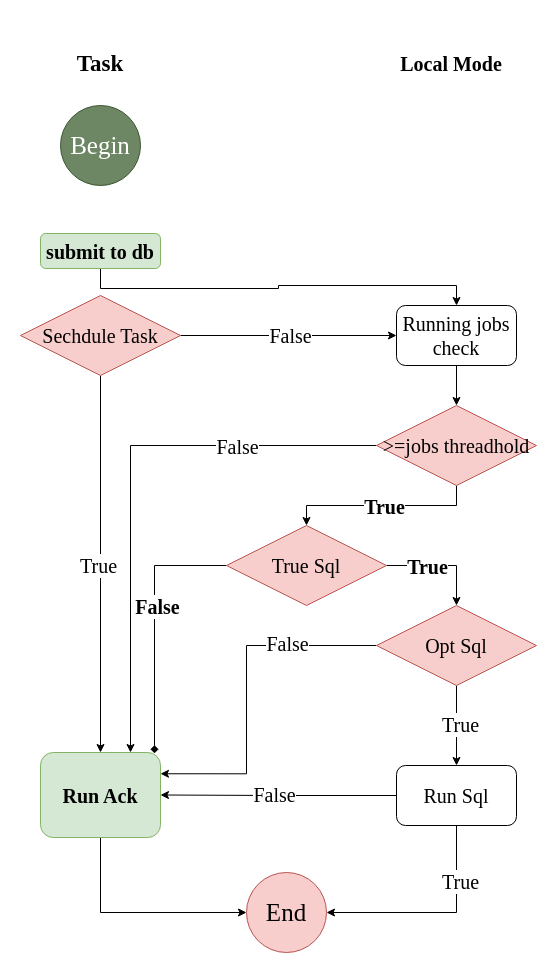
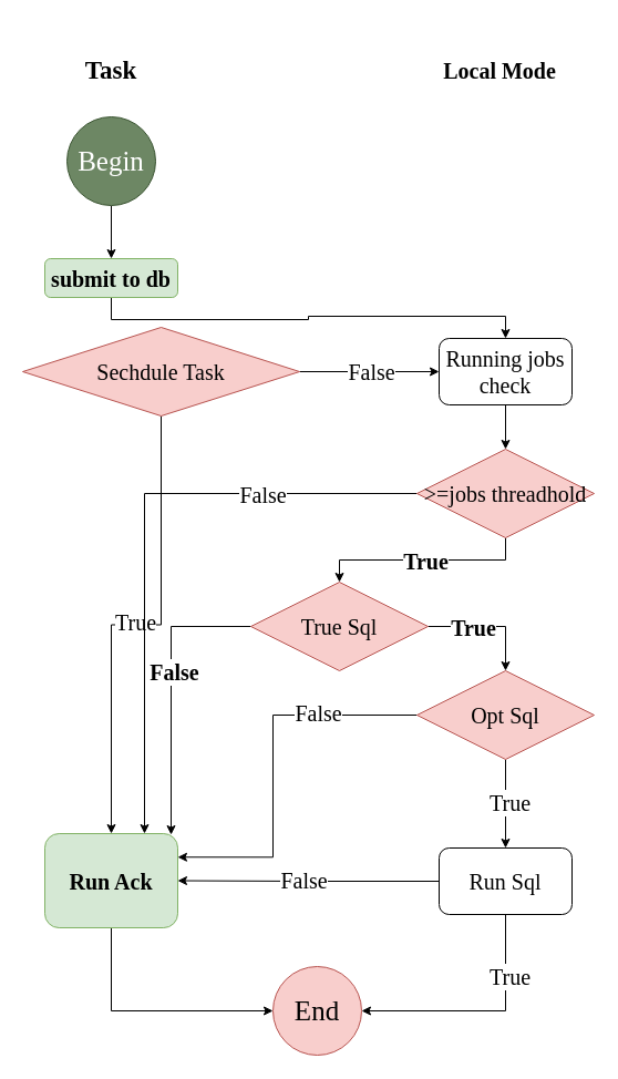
  <mxCell id="0" />
  <mxCell id="1" parent="0" />
  <mxCell id="2" value="&lt;font face=&quot;Ma Shan Zheng&quot; style=&quot;font-size: 20px;&quot;&gt;Local Mode&lt;br style=&quot;font-size: 20px;&quot;&gt;&lt;/font&gt;" style="text;strokeColor=none;align=center;fillColor=none;html=1;verticalAlign=middle;whiteSpace=wrap;rounded=0;fontSize=20;fontStyle=1" vertex="1" parent="1"><mxGeometry x="386" y="47.5" width="130" height="30" as="geometry" /></mxCell>
  <mxCell id="3" value="&lt;font size=&quot;1&quot; face=&quot;Dancing Script&quot;&gt;&lt;b style=&quot;font-size: 23px;&quot;&gt;Task&lt;/b&gt;&lt;/font&gt;" style="text;strokeColor=none;align=center;fillColor=none;html=1;verticalAlign=middle;whiteSpace=wrap;rounded=0;movable=1;resizable=1;rotatable=1;deletable=1;editable=1;locked=0;connectable=1;container=0;" vertex="1" parent="1"><mxGeometry x="30" y="20" width="140" height="85" as="geometry" /></mxCell>
  <mxCell id="4" style="edgeStyle=orthogonalEdgeStyle;rounded=0;orthogonalLoop=1;jettySize=auto;html=1;exitX=0.5;exitY=1;exitDx=0;exitDy=0;" edge="1" parent="1" source="5" target="14"><mxGeometry relative="1" as="geometry" /></mxCell>
  <mxCell id="5" value="&lt;font data-font-src=&quot;https://fonts.googleapis.com/css?family=Ma+Shan+Zheng&quot; face=&quot;Ma Shan Zheng&quot; size=&quot;1&quot;&gt;&lt;b style=&quot;font-size: 20px;&quot;&gt;submit to db&lt;/b&gt;&lt;/font&gt;" style="rounded=1;whiteSpace=wrap;html=1;fillColor=#d5e8d4;strokeColor=#82b366;movable=1;resizable=1;rotatable=1;deletable=1;editable=1;locked=0;connectable=1;container=0;" vertex="1" parent="1"><mxGeometry x="40" y="233" width="120" height="35" as="geometry" /></mxCell>
  <mxCell id="6" style="edgeStyle=orthogonalEdgeStyle;rounded=0;orthogonalLoop=1;jettySize=auto;html=1;exitX=0.5;exitY=1;exitDx=0;exitDy=0;entryX=0;entryY=0.5;entryDx=0;entryDy=0;" edge="1" parent="1" source="7" target="35"><mxGeometry relative="1" as="geometry" /></mxCell>
  <mxCell id="7" value="&lt;font style=&quot;font-size: 20px;&quot; face=&quot;Ma Shan Zheng&quot;&gt;&lt;b&gt;Run Ack&lt;/b&gt;&lt;/font&gt;" style="rounded=1;whiteSpace=wrap;html=1;movable=1;resizable=1;rotatable=1;deletable=1;editable=1;locked=0;connectable=1;container=0;fillColor=#d5e8d4;strokeColor=#82b366;" vertex="1" parent="1"><mxGeometry x="40" y="752" width="120" height="85" as="geometry" /></mxCell>
  <mxCell id="8" style="edgeStyle=orthogonalEdgeStyle;rounded=0;orthogonalLoop=1;jettySize=auto;html=1;exitX=1;exitY=0.5;exitDx=0;exitDy=0;entryX=0;entryY=0.5;entryDx=0;entryDy=0;" edge="1" parent="1" source="12" target="14"><mxGeometry relative="1" as="geometry" /></mxCell>
  <mxCell id="9" value="&lt;font style=&quot;font-size: 20px;&quot; face=&quot;Ma Shan Zheng&quot;&gt;False&lt;/font&gt;" style="edgeLabel;html=1;align=center;verticalAlign=middle;resizable=0;points=[];" vertex="1" connectable="0" parent="8"><mxGeometry x="0.009" y="1" relative="1" as="geometry"><mxPoint as="offset" /></mxGeometry></mxCell>
  <mxCell id="10" style="edgeStyle=orthogonalEdgeStyle;rounded=0;orthogonalLoop=1;jettySize=auto;html=1;exitX=0.5;exitY=1;exitDx=0;exitDy=0;entryX=0.5;entryY=0;entryDx=0;entryDy=0;" edge="1" parent="1" source="12" target="7"><mxGeometry relative="1" as="geometry" /></mxCell>
  <mxCell id="11" value="&lt;font style=&quot;font-size: 20px;&quot; face=&quot;Ma Shan Zheng&quot;&gt;True&lt;/font&gt;" style="edgeLabel;html=1;align=center;verticalAlign=middle;resizable=0;points=[];" vertex="1" connectable="0" parent="10"><mxGeometry x="0.005" y="-3" relative="1" as="geometry"><mxPoint as="offset" /></mxGeometry></mxCell>
- <mxCell id="12" value="&lt;font face=&quot;Ma Shan Zheng&quot; style=&quot;font-size: 20px;&quot;&gt;Sechdule Task&lt;/font&gt;" style="rhombus;whiteSpace=wrap;html=1;fontSize=20;movable=1;resizable=1;rotatable=1;deletable=1;editable=1;locked=0;connectable=1;container=0;fillColor=#f8cecc;strokeColor=#b85450;" vertex="1" parent="1"><mxGeometry x="20" y="295" width="160" height="80" as="geometry" /></mxCell>
+ <mxCell id="12" value="&lt;font face=&quot;Ma Shan Zheng&quot; style=&quot;font-size: 20px;&quot;&gt;Sechdule Task&lt;/font&gt;" style="rhombus;whiteSpace=wrap;html=1;fontSize=20;movable=1;resizable=1;rotatable=1;deletable=1;editable=1;locked=0;connectable=1;container=0;fillColor=#f8cecc;strokeColor=#b85450;" vertex="1" parent="1"><mxGeometry x="20" y="295" width="250" height="80" as="geometry" /></mxCell>
  <mxCell id="13" style="edgeStyle=orthogonalEdgeStyle;rounded=0;orthogonalLoop=1;jettySize=auto;html=1;exitX=0.5;exitY=1;exitDx=0;exitDy=0;entryX=0.5;entryY=0;entryDx=0;entryDy=0;" edge="1" parent="1" source="14" target="19"><mxGeometry relative="1" as="geometry" /></mxCell>
  <mxCell id="14" value="&lt;font face=&quot;Ma Shan Zheng&quot; style=&quot;font-size: 20px;&quot;&gt;Running jobs check&lt;/font&gt;" style="rounded=1;whiteSpace=wrap;html=1;fontSize=20;" vertex="1" parent="1"><mxGeometry x="396" y="305" width="120" height="60" as="geometry" /></mxCell>
  <mxCell id="15" style="edgeStyle=orthogonalEdgeStyle;rounded=0;orthogonalLoop=1;jettySize=auto;html=1;exitX=0;exitY=0.5;exitDx=0;exitDy=0;entryX=0.75;entryY=0;entryDx=0;entryDy=0;" edge="1" parent="1" source="19" target="7"><mxGeometry relative="1" as="geometry" /></mxCell>
  <mxCell id="16" value="&lt;font style=&quot;font-size: 20px;&quot; face=&quot;Ma Shan Zheng&quot;&gt;False&lt;/font&gt;" style="edgeLabel;html=1;align=center;verticalAlign=middle;resizable=0;points=[];" vertex="1" connectable="0" parent="15"><mxGeometry x="-0.037" y="-1" relative="1" as="geometry"><mxPoint x="107" y="-20" as="offset" /></mxGeometry></mxCell>
  <mxCell id="17" style="edgeStyle=orthogonalEdgeStyle;rounded=0;orthogonalLoop=1;jettySize=auto;html=1;exitX=0.5;exitY=1;exitDx=0;exitDy=0;entryX=0.5;entryY=0;entryDx=0;entryDy=0;" edge="1" parent="1" source="19" target="24"><mxGeometry relative="1" as="geometry" /></mxCell>
  <mxCell id="18" value="&lt;font style=&quot;font-size: 20px;&quot; face=&quot;Ma Shan Zheng&quot;&gt;&lt;b&gt;True&lt;/b&gt;&lt;/font&gt;" style="edgeLabel;html=1;align=center;verticalAlign=middle;resizable=0;points=[];" vertex="1" connectable="0" parent="17"><mxGeometry x="-0.24" relative="1" as="geometry"><mxPoint x="-21" as="offset" /></mxGeometry></mxCell>
  <mxCell id="19" value="&lt;font face=&quot;Ma Shan Zheng&quot; style=&quot;font-size: 20px;&quot;&gt;&amp;gt;=jobs threadhold&lt;/font&gt;" style="rhombus;whiteSpace=wrap;html=1;fontSize=20;movable=1;resizable=1;rotatable=1;deletable=1;editable=1;locked=0;connectable=1;container=0;fillColor=#f8cecc;strokeColor=#b85450;" vertex="1" parent="1"><mxGeometry x="376" y="405" width="160" height="80" as="geometry" /></mxCell>
  <mxCell id="20" style="edgeStyle=orthogonalEdgeStyle;rounded=0;orthogonalLoop=1;jettySize=auto;html=1;exitX=1;exitY=0.5;exitDx=0;exitDy=0;entryX=0.5;entryY=0;entryDx=0;entryDy=0;" edge="1" parent="1" source="24" target="29"><mxGeometry relative="1" as="geometry"><mxPoint x="276" y="542" as="sourcePoint" /></mxGeometry></mxCell>
  <mxCell id="21" value="&lt;font style=&quot;font-size: 20px;&quot; face=&quot;Ma Shan Zheng&quot;&gt;&lt;b&gt;True&lt;/b&gt;&lt;/font&gt;" style="edgeLabel;html=1;align=center;verticalAlign=middle;resizable=0;points=[];" vertex="1" connectable="0" parent="20"><mxGeometry x="-0.133" y="-1" relative="1" as="geometry"><mxPoint x="-8" y="-1" as="offset" /></mxGeometry></mxCell>
- <mxCell id="22" style="edgeStyle=orthogonalEdgeStyle;rounded=0;orthogonalLoop=1;jettySize=auto;html=1;exitX=0;exitY=0.5;exitDx=0;exitDy=0;entryX=0.95;entryY=0.012;entryDx=0;entryDy=0;entryPerimeter=0;endArrow=diamond;" edge="1" parent="1" source="24" target="7"><mxGeometry relative="1" as="geometry"><mxPoint x="166" y="805" as="targetPoint" /></mxGeometry></mxCell>
+ <mxCell id="22" style="edgeStyle=orthogonalEdgeStyle;rounded=0;orthogonalLoop=1;jettySize=auto;html=1;exitX=0;exitY=0.5;exitDx=0;exitDy=0;entryX=0.95;entryY=0.012;entryDx=0;entryDy=0;entryPerimeter=0;" edge="1" parent="1" source="24" target="7"><mxGeometry relative="1" as="geometry"><mxPoint x="166" y="805" as="targetPoint" /></mxGeometry></mxCell>
  <mxCell id="23" value="&lt;font style=&quot;font-size: 20px;&quot; face=&quot;Ma Shan Zheng&quot;&gt;&lt;b&gt;False&lt;/b&gt;&lt;/font&gt;" style="edgeLabel;html=1;align=center;verticalAlign=middle;resizable=0;points=[];" vertex="1" connectable="0" parent="22"><mxGeometry x="-0.332" y="2" relative="1" as="geometry"><mxPoint y="25" as="offset" /></mxGeometry></mxCell>
  <mxCell id="24" value="&lt;font face=&quot;Ma Shan Zheng&quot; style=&quot;font-size: 20px;&quot;&gt;True Sql&lt;/font&gt;" style="rhombus;whiteSpace=wrap;html=1;fontSize=20;movable=1;resizable=1;rotatable=1;deletable=1;editable=1;locked=0;connectable=1;container=0;fillColor=#f8cecc;strokeColor=#b85450;" vertex="1" parent="1"><mxGeometry x="226" y="525" width="160" height="80" as="geometry" /></mxCell>
  <mxCell id="25" style="edgeStyle=orthogonalEdgeStyle;rounded=0;orthogonalLoop=1;jettySize=auto;html=1;exitX=0.5;exitY=1;exitDx=0;exitDy=0;" edge="1" parent="1" source="29" target="34"><mxGeometry relative="1" as="geometry" /></mxCell>
  <mxCell id="26" value="&lt;font style=&quot;font-size: 20px;&quot; face=&quot;Ma Shan Zheng&quot;&gt;True&lt;/font&gt;" style="edgeLabel;html=1;align=center;verticalAlign=middle;resizable=0;points=[];" vertex="1" connectable="0" parent="25"><mxGeometry x="-0.04" y="3" relative="1" as="geometry"><mxPoint as="offset" /></mxGeometry></mxCell>
  <mxCell id="27" style="edgeStyle=orthogonalEdgeStyle;rounded=0;orthogonalLoop=1;jettySize=auto;html=1;exitX=0;exitY=0.5;exitDx=0;exitDy=0;entryX=1;entryY=0.25;entryDx=0;entryDy=0;" edge="1" parent="1" source="29" target="7"><mxGeometry relative="1" as="geometry"><Array as="points"><mxPoint x="246" y="645" /><mxPoint x="246" y="773" /></Array></mxGeometry></mxCell>
  <mxCell id="28" value="&lt;font style=&quot;font-size: 20px;&quot; data-font-src=&quot;https://fonts.googleapis.com/css?family=Ma+Shan+Zheng&quot; face=&quot;Ma Shan Zheng&quot;&gt;False&lt;/font&gt;" style="edgeLabel;html=1;align=center;verticalAlign=middle;resizable=0;points=[];" vertex="1" connectable="0" parent="27"><mxGeometry x="-0.379" y="-3" relative="1" as="geometry"><mxPoint x="17" as="offset" /></mxGeometry></mxCell>
  <mxCell id="29" value="&lt;font face=&quot;Ma Shan Zheng&quot; style=&quot;font-size: 20px;&quot;&gt;Opt Sql&lt;/font&gt;" style="rhombus;whiteSpace=wrap;html=1;fontSize=20;movable=1;resizable=1;rotatable=1;deletable=1;editable=1;locked=0;connectable=1;container=0;fillColor=#f8cecc;strokeColor=#b85450;" vertex="1" parent="1"><mxGeometry x="376" y="605" width="160" height="80" as="geometry" /></mxCell>
  <mxCell id="30" style="edgeStyle=orthogonalEdgeStyle;rounded=0;orthogonalLoop=1;jettySize=auto;html=1;exitX=0;exitY=0.5;exitDx=0;exitDy=0;entryX=1;entryY=0.5;entryDx=0;entryDy=0;" edge="1" parent="1" source="34" target="7"><mxGeometry relative="1" as="geometry" /></mxCell>
  <mxCell id="31" value="&lt;font data-font-src=&quot;https://fonts.googleapis.com/css?family=Ma+Shan+Zheng&quot; face=&quot;Ma Shan Zheng&quot; style=&quot;font-size: 20px;&quot;&gt;False&lt;/font&gt;" style="edgeLabel;html=1;align=center;verticalAlign=middle;resizable=0;points=[];" vertex="1" connectable="0" parent="30"><mxGeometry x="0.036" y="-1" relative="1" as="geometry"><mxPoint as="offset" /></mxGeometry></mxCell>
  <mxCell id="32" style="edgeStyle=orthogonalEdgeStyle;rounded=0;orthogonalLoop=1;jettySize=auto;html=1;exitX=0.5;exitY=1;exitDx=0;exitDy=0;entryX=1;entryY=0.5;entryDx=0;entryDy=0;" edge="1" parent="1" source="34" target="35"><mxGeometry relative="1" as="geometry" /></mxCell>
  <mxCell id="33" value="&lt;font style=&quot;font-size: 20px;&quot; face=&quot;Ma Shan Zheng&quot;&gt;True&lt;/font&gt;" style="edgeLabel;html=1;align=center;verticalAlign=middle;resizable=0;points=[];" vertex="1" connectable="0" parent="32"><mxGeometry x="-0.493" y="3" relative="1" as="geometry"><mxPoint as="offset" /></mxGeometry></mxCell>
  <mxCell id="34" value="&lt;font face=&quot;Ma Shan Zheng&quot;&gt;Run Sql&lt;/font&gt;" style="rounded=1;whiteSpace=wrap;html=1;fontSize=20;" vertex="1" parent="1"><mxGeometry x="396" y="765" width="120" height="60" as="geometry" /></mxCell>
  <mxCell id="35" value="&lt;font style=&quot;font-size: 25px;&quot; face=&quot;Ma Shan Zheng&quot;&gt;End&lt;/font&gt;" style="ellipse;whiteSpace=wrap;html=1;aspect=fixed;fillColor=#f8cecc;strokeColor=#b85450;" vertex="1" parent="1"><mxGeometry x="246" y="872" width="80" height="80" as="geometry" /></mxCell>
+ <mxCell id="36" style="edgeStyle=orthogonalEdgeStyle;rounded=0;orthogonalLoop=1;jettySize=auto;html=1;exitX=0.5;exitY=1;exitDx=0;exitDy=0;" edge="1" parent="1" source="37" target="5"><mxGeometry relative="1" as="geometry" /></mxCell>
  <mxCell id="37" value="&lt;font style=&quot;font-size: 25px;&quot; face=&quot;Ma Shan Zheng&quot;&gt;Begin&lt;/font&gt;" style="ellipse;whiteSpace=wrap;html=1;aspect=fixed;fillColor=#6d8764;strokeColor=#3A5431;fontColor=#ffffff;" vertex="1" parent="1"><mxGeometry x="60" y="105" width="80" height="80" as="geometry" /></mxCell>
